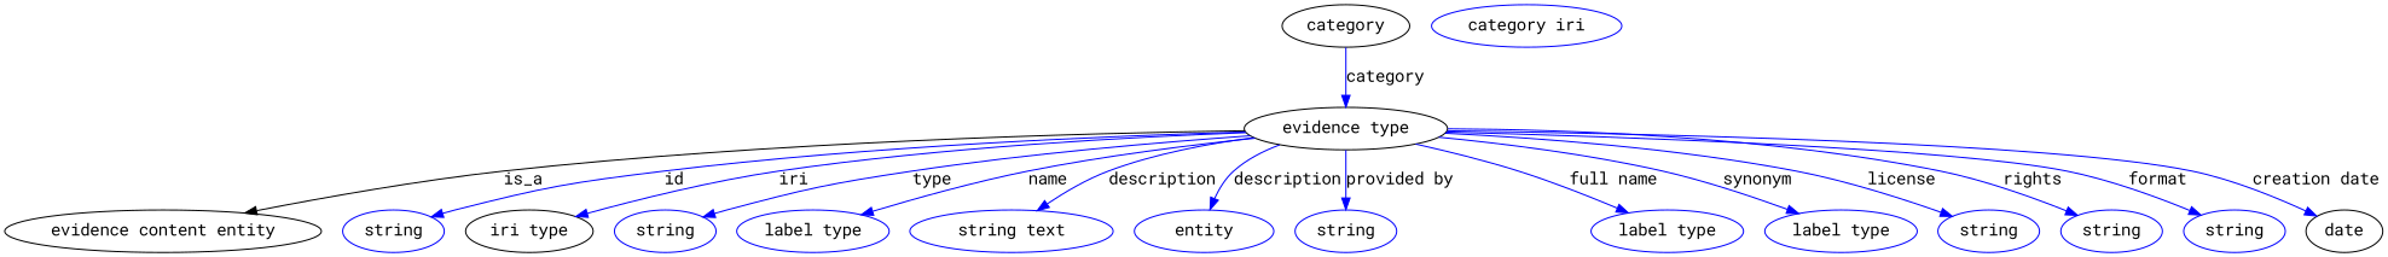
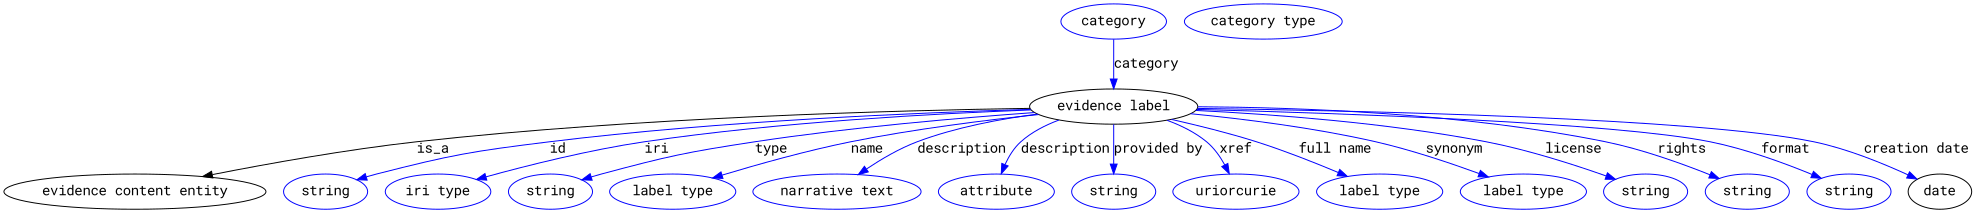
  digraph {
    fontname="Roboto Mono"
    node [fontname="Roboto Mono" color=blue]
    edge [fontname="Roboto Mono" color=blue style=solid]
-   n1 [height=0.5 label="evidence type" width=2.0943 color=""]
+   n1 [height=0.5 label="evidence label" width=2.0943 color=""]
    n2 [height=0.5 label="evidence content entity" width=3.7011 color=""]
    n3 [height=0.5 label=string width=1.0652]
-   n4 [color=black height=0.5 label="iri type" width=1.2277]
+   n4 [height=0.5 label="iri type" width=1.2277]
    n5 [height=0.5 label=string width=1.0652]
    n6 [height=0.5 label="label type" width=1.5707]
-   n7 [height=0.5 label="string text" width=2.0943]
-   n8 [height=0.5 label=entity width=1.4443]
+   n7 [height=0.5 label="narrative text" width=2.0943]
+   n8 [height=0.5 label=attribute width=1.4443]
    n9 [height=0.5 label=string width=1.0652]
+   n10 [height=0.5 label=uriorcurie width=1.5887]
    n11 [height=0.5 label="label type" width=1.5707]
    n12 [height=0.5 label="label type" width=1.5707]
    n13 [height=0.5 label=string width=1.0652]
    n14 [height=0.5 label=string width=1.0652]
    n15 [height=0.5 label=string width=1.0652]
    n16 [color=black height=0.5 label=date width=0.86659]
-   category [height=0.5 width=1.4263 color=""]
-   n18 [height=0.5 label="category iri" width=2.0762]
+   category [height=0.5 width=1.4263]
+   n18 [height=0.5 label="category type" width=2.0762]
    n1 -> n2 [label=is_a color="" style=""]
    n1 -> n3 [label=id]
    n1 -> n4 [label=iri]
    n1 -> n5 [label=type]
    n1 -> n6 [label=name]
    n1 -> n7 [label=description]
    n1 -> n8 [label=description]
    n1 -> n9 [label="provided by"]
+   n1 -> n10 [label=xref]
    n1 -> n11 [label="full name"]
    n1 -> n12 [label=synonym]
    n1 -> n13 [label=license]
    n1 -> n14 [label=rights]
    n1 -> n15 [label=format]
    n1 -> n16 [label="creation date"]
    category -> n1 [label=category]
  }
